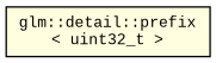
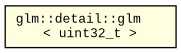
  digraph {
    rankdir=LR
    fontname="Liberation Mono"
-   n1 [color=black fillcolor=lightyellow fontname="Liberation Mono" fontsize=10 height=0.2 label="glm::detail::prefix\l\< uint32_t \>" shape=record style=filled width=0.4]
+   n1 [color=black fillcolor=lightyellow fontname="Liberation Mono" fontsize=10 height=0.2 label="glm::detail::glm\l\< uint32_t \>" shape=record style=filled width=0.4]
  }
